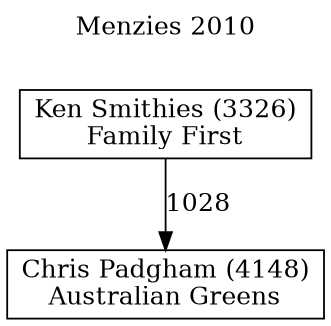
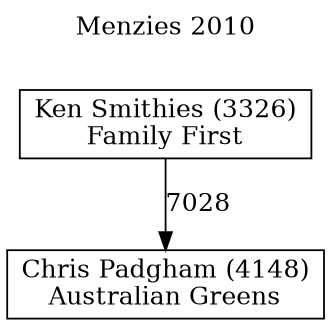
  digraph {
    label="Menzies 2010"
    labelloc=t
    mclimit=10
    node [shape=box]
    n1 [label="Chris Padgham (4148)\nAustralian Greens"]
    n2 [label="Ken Smithies (3326)\nFamily First"]
-   n2 -> n1 [label=1028]
+   n2 -> n1 [label=7028]
  }
